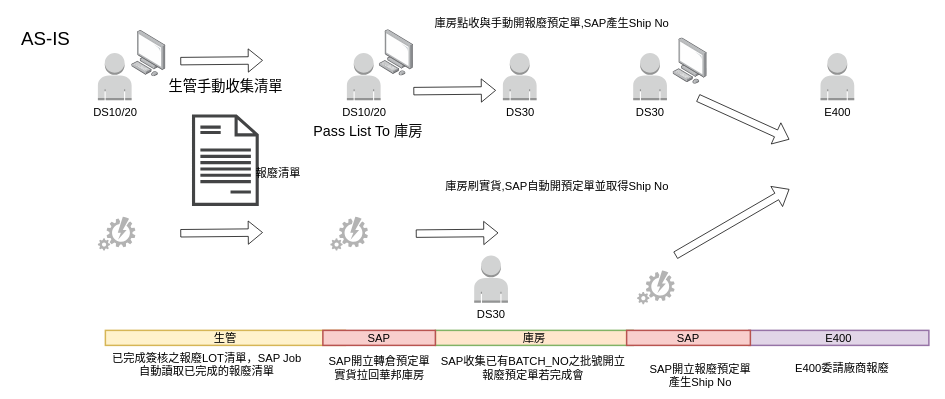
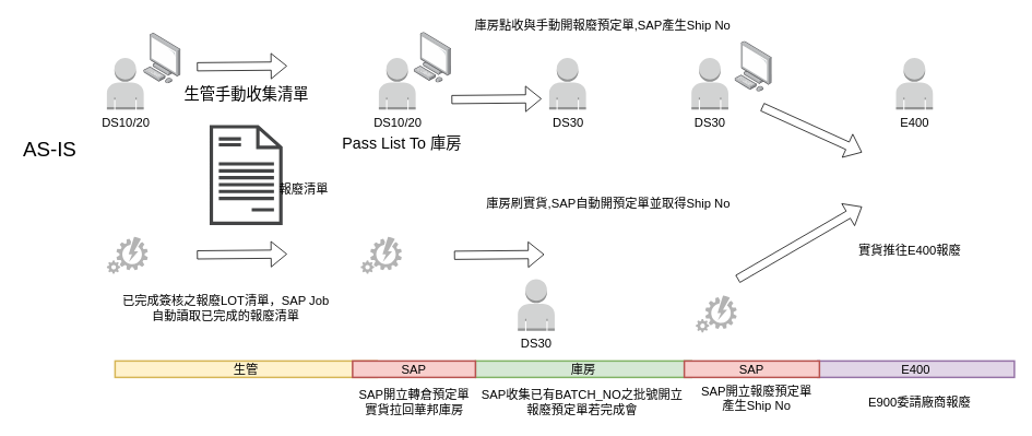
  <mxCell id="0" />
  <mxCell id="1" parent="0" />
  <mxCell id="2" value="DS10/20" style="outlineConnect=0;dashed=0;verticalLabelPosition=bottom;verticalAlign=top;align=center;html=1;shape=mxgraph.aws3.user;fillColor=#D2D3D3;gradientColor=none;strokeWidth=2;fontSize=15;" vertex="1" parent="1"><mxGeometry x="462" y="70" width="45" height="63" as="geometry" /></mxCell>
  <mxCell id="3" value="DS30" style="outlineConnect=0;dashed=0;verticalLabelPosition=bottom;verticalAlign=top;align=center;html=1;shape=mxgraph.aws3.user;fillColor=#D2D3D3;gradientColor=none;strokeWidth=2;fontSize=15;" vertex="1" parent="1"><mxGeometry x="670" y="70" width="45" height="63" as="geometry" /></mxCell>
  <mxCell id="4" value="" style="group;strokeWidth=2;fontSize=15;" vertex="1" connectable="0" parent="1"><mxGeometry x="730" y="80" width="106" height="91" as="geometry" /></mxCell>
  <mxCell id="5" value="" style="shape=image;html=1;verticalAlign=top;verticalLabelPosition=bottom;labelBackgroundColor=#ffffff;imageAspect=0;aspect=fixed;image=https://cdn1.iconfinder.com/data/icons/Futurosoft%20Icons%200.5.2/128x128/apps/kthememgr.png;strokeWidth=2;fontSize=15;" vertex="1" parent="4"><mxGeometry x="30" width="58" height="58" as="geometry" /></mxCell>
  <mxCell id="6" value="" style="shape=image;html=1;verticalAlign=top;verticalLabelPosition=bottom;labelBackgroundColor=#ffffff;imageAspect=0;aspect=fixed;image=https://cdn1.iconfinder.com/data/icons/Futurosoft%20Icons%200.5.2/128x128/apps/kthememgr.png;strokeWidth=2;fontSize=15;" vertex="1" parent="4"><mxGeometry y="33" width="58" height="58" as="geometry" /></mxCell>
  <mxCell id="7" value="" style="shape=image;html=1;verticalAlign=top;verticalLabelPosition=bottom;labelBackgroundColor=#ffffff;imageAspect=0;aspect=fixed;image=https://cdn1.iconfinder.com/data/icons/Futurosoft%20Icons%200.5.2/128x128/apps/kthememgr.png;strokeWidth=2;fontSize=15;" vertex="1" parent="4"><mxGeometry x="50" y="33" width="56" height="56" as="geometry" /></mxCell>
  <mxCell id="8" value="" style="group;strokeWidth=2;fontSize=15;" vertex="1" connectable="0" parent="1"><mxGeometry x="737.75" y="290" width="106" height="91" as="geometry" /></mxCell>
  <mxCell id="9" value="" style="shape=image;html=1;verticalAlign=top;verticalLabelPosition=bottom;labelBackgroundColor=#ffffff;imageAspect=0;aspect=fixed;image=https://cdn1.iconfinder.com/data/icons/Futurosoft%20Icons%200.5.2/128x128/apps/kthememgr.png;strokeWidth=2;fontSize=15;" vertex="1" parent="8"><mxGeometry x="30" width="58" height="58" as="geometry" /></mxCell>
  <mxCell id="10" value="" style="shape=image;html=1;verticalAlign=top;verticalLabelPosition=bottom;labelBackgroundColor=#ffffff;imageAspect=0;aspect=fixed;image=https://cdn1.iconfinder.com/data/icons/Futurosoft%20Icons%200.5.2/128x128/apps/kthememgr.png;strokeWidth=2;fontSize=15;" vertex="1" parent="8"><mxGeometry y="33" width="58" height="58" as="geometry" /></mxCell>
  <mxCell id="11" value="" style="shape=image;html=1;verticalAlign=top;verticalLabelPosition=bottom;labelBackgroundColor=#ffffff;imageAspect=0;aspect=fixed;image=https://cdn1.iconfinder.com/data/icons/Futurosoft%20Icons%200.5.2/128x128/apps/kthememgr.png;strokeWidth=2;fontSize=15;" vertex="1" parent="8"><mxGeometry x="50" y="33" width="56" height="56" as="geometry" /></mxCell>
- <mxCell id="12" value="庫房" style="rounded=0;whiteSpace=wrap;html=1;strokeWidth=2;fontSize=15;fillColor=#ffe6cc;strokeColor=#82b366;" vertex="1" parent="1"><mxGeometry x="580" y="440" width="263.75" height="20" as="geometry" /></mxCell>
+ <mxCell id="12" value="庫房" style="rounded=0;whiteSpace=wrap;html=1;strokeWidth=2;fontSize=15;fillColor=#d5e8d4;strokeColor=#82b366;" vertex="1" parent="1"><mxGeometry x="580" y="440" width="263.75" height="20" as="geometry" /></mxCell>
  <mxCell id="13" value="E400" style="rounded=0;whiteSpace=wrap;html=1;strokeWidth=2;fontSize=15;fillColor=#e1d5e7;strokeColor=#9673a6;" vertex="1" parent="1"><mxGeometry x="998" y="440" width="240" height="20" as="geometry" /></mxCell>
  <mxCell id="14" value="生管" style="rounded=0;whiteSpace=wrap;html=1;strokeWidth=2;fontSize=15;fillColor=#fff2cc;strokeColor=#d6b656;" vertex="1" parent="1"><mxGeometry x="140" y="440" width="320" height="20" as="geometry" /></mxCell>
  <mxCell id="15" value="E400" style="outlineConnect=0;dashed=0;verticalLabelPosition=bottom;verticalAlign=top;align=center;html=1;shape=mxgraph.aws3.user;fillColor=#D2D3D3;gradientColor=none;strokeWidth=2;fontSize=15;" vertex="1" parent="1"><mxGeometry x="1093.5" y="70" width="45" height="63" as="geometry" /></mxCell>
  <mxCell id="16" value="庫房點收與手動開報廢預定單,SAP產生Ship No" style="text;html=1;align=center;verticalAlign=middle;resizable=0;points=[];autosize=1;strokeColor=none;fillColor=none;strokeWidth=2;fontSize=15;" vertex="1" parent="1"><mxGeometry x="570" y="20" width="330" height="20" as="geometry" /></mxCell>
  <mxCell id="17" value="庫房刷實貨,SAP自動開預定單並取得Ship No" style="text;html=1;align=center;verticalAlign=middle;resizable=0;points=[];autosize=1;strokeColor=none;fillColor=none;strokeWidth=2;fontSize=15;" vertex="1" parent="1"><mxGeometry x="586.75" y="236.5" width="310" height="20" as="geometry" /></mxCell>
  <mxCell id="18" value="" style="shape=image;html=1;verticalAlign=top;verticalLabelPosition=bottom;labelBackgroundColor=#ffffff;imageAspect=0;aspect=fixed;image=https://cdn4.iconfinder.com/data/icons/meBaze-Freebies/128/recycle.png;strokeWidth=2;fontSize=15;" vertex="1" parent="1"><mxGeometry x="1052" y="150.5" width="128" height="128" as="geometry" /></mxCell>
  <mxCell id="19" value="" style="sketch=0;pointerEvents=1;shadow=0;dashed=0;html=1;strokeColor=none;fillColor=#434445;aspect=fixed;labelPosition=center;verticalLabelPosition=bottom;verticalAlign=top;align=center;outlineConnect=0;shape=mxgraph.vvd.document;strokeWidth=2;fontSize=15;" vertex="1" parent="1"><mxGeometry x="255.47" y="152" width="89.06" height="122" as="geometry" /></mxCell>
  <mxCell id="20" value="報廢清單" style="text;html=1;align=center;verticalAlign=middle;resizable=0;points=[];autosize=1;strokeColor=none;fillColor=none;strokeWidth=2;fontSize=15;" vertex="1" parent="1"><mxGeometry x="330" y="220" width="80" height="20" as="geometry" /></mxCell>
- <mxCell id="21" value="&lt;font style=&quot;font-size: 25px;&quot;&gt;AS-IS&lt;/font&gt;" style="text;html=1;align=center;verticalAlign=middle;resizable=0;points=[];autosize=1;strokeColor=none;fillColor=none;strokeWidth=2;fontSize=25;" vertex="1" parent="1"><mxGeometry x="20" y="30" width="80" height="40" as="geometry" /></mxCell>
+ <mxCell id="21" value="&lt;font style=&quot;font-size: 25px;&quot;&gt;AS-IS&lt;/font&gt;" style="text;html=1;align=center;verticalAlign=middle;resizable=0;points=[];autosize=1;strokeColor=none;fillColor=none;strokeWidth=2;fontSize=25;" vertex="1" parent="1"><mxGeometry x="20" y="160" width="80" height="40" as="geometry" /></mxCell>
  <mxCell id="22" value="SAP" style="rounded=0;whiteSpace=wrap;html=1;strokeWidth=2;fontSize=15;fillColor=#f8cecc;strokeColor=#b85450;" vertex="1" parent="1"><mxGeometry x="430" y="440" width="150" height="20" as="geometry" /></mxCell>
  <mxCell id="23" value="SAP" style="rounded=0;whiteSpace=wrap;html=1;strokeWidth=2;fontSize=15;fillColor=#f8cecc;strokeColor=#b85450;" vertex="1" parent="1"><mxGeometry x="835" y="440" width="165" height="20" as="geometry" /></mxCell>
  <mxCell id="24" value="" style="shape=flexArrow;endArrow=classic;html=1;rounded=0;fontSize=25;" edge="1" parent="1"><mxGeometry width="50" height="50" relative="1" as="geometry"><mxPoint x="554" y="311" as="sourcePoint" /><mxPoint x="664" y="310" as="targetPoint" /></mxGeometry></mxCell>
  <mxCell id="25" value="" style="shape=flexArrow;endArrow=classic;html=1;rounded=0;fontSize=25;" edge="1" parent="1"><mxGeometry width="50" height="50" relative="1" as="geometry"><mxPoint x="550.75" y="121" as="sourcePoint" /><mxPoint x="660.75" y="120" as="targetPoint" /></mxGeometry></mxCell>
  <mxCell id="26" value="" style="shape=flexArrow;endArrow=classic;html=1;rounded=0;fontSize=25;" edge="1" parent="1" target="18"><mxGeometry width="50" height="50" relative="1" as="geometry"><mxPoint x="930" y="130" as="sourcePoint" /><mxPoint x="980" y="119" as="targetPoint" /></mxGeometry></mxCell>
  <mxCell id="27" value="" style="shape=flexArrow;endArrow=classic;html=1;rounded=0;fontSize=25;" edge="1" parent="1" target="18"><mxGeometry width="50" height="50" relative="1" as="geometry"><mxPoint x="900" y="340" as="sourcePoint" /><mxPoint x="990" y="323.5" as="targetPoint" /></mxGeometry></mxCell>
- <mxCell id="28" value="已完成簽核之報廢LOT清單，SAP Job &lt;br style=&quot;font-size: 15px;&quot;&gt;自動讀取已完成的報廢清單" style="text;html=1;align=center;verticalAlign=middle;resizable=0;points=[];autosize=1;strokeColor=none;fillColor=none;fontSize=15;" vertex="1" parent="1"><mxGeometry x="140" y="465" width="270" height="40" as="geometry" /></mxCell>
+ <mxCell id="28" value="已完成簽核之報廢LOT清單，SAP Job &lt;br style=&quot;font-size: 15px;&quot;&gt;自動讀取已完成的報廢清單" style="text;html=1;align=center;verticalAlign=middle;resizable=0;points=[];autosize=1;strokeColor=none;fillColor=none;fontSize=15;" vertex="1" parent="1"><mxGeometry x="140" y="355" width="270" height="40" as="geometry" /></mxCell>
  <mxCell id="29" value="生管手動收集清單" style="text;html=1;align=center;verticalAlign=middle;resizable=0;points=[];autosize=1;strokeColor=none;fillColor=none;fontSize=19;" vertex="1" parent="1"><mxGeometry x="215" y="99.5" width="170" height="30" as="geometry" /></mxCell>
  <mxCell id="30" value="DS10/20" style="outlineConnect=0;dashed=0;verticalLabelPosition=bottom;verticalAlign=top;align=center;html=1;shape=mxgraph.aws3.user;fillColor=#D2D3D3;gradientColor=none;strokeWidth=2;fontSize=15;" vertex="1" parent="1"><mxGeometry x="130" y="70" width="45" height="63" as="geometry" /></mxCell>
  <mxCell id="31" value="DS30" style="outlineConnect=0;dashed=0;verticalLabelPosition=bottom;verticalAlign=top;align=center;html=1;shape=mxgraph.aws3.user;fillColor=#D2D3D3;gradientColor=none;strokeWidth=2;fontSize=15;" vertex="1" parent="1"><mxGeometry x="843.75" y="70" width="45" height="63" as="geometry" /></mxCell>
  <mxCell id="32" value="" style="points=[];aspect=fixed;html=1;align=center;shadow=0;dashed=0;image;image=img/lib/allied_telesis/computer_and_terminals/Personal_Computer.svg;fontSize=19;strokeWidth=2;" vertex="1" parent="1"><mxGeometry x="896.75" y="50" width="45.6" height="61.8" as="geometry" /></mxCell>
  <mxCell id="33" value="" style="points=[];aspect=fixed;html=1;align=center;shadow=0;dashed=0;image;image=img/lib/allied_telesis/computer_and_terminals/Personal_Computer.svg;fontSize=19;strokeWidth=2;" vertex="1" parent="1"><mxGeometry x="505" y="39" width="45.6" height="61.8" as="geometry" /></mxCell>
  <mxCell id="34" value="" style="points=[];aspect=fixed;html=1;align=center;shadow=0;dashed=0;image;image=img/lib/allied_telesis/computer_and_terminals/Personal_Computer.svg;fontSize=19;strokeWidth=2;" vertex="1" parent="1"><mxGeometry x="175" y="40" width="45.6" height="61.8" as="geometry" /></mxCell>
  <mxCell id="35" value="" style="verticalLabelPosition=bottom;html=1;verticalAlign=top;align=center;strokeColor=none;fillColor=#B3B3B3;shape=mxgraph.azure.automation;pointerEvents=1;fontSize=19;" vertex="1" parent="1"><mxGeometry x="130" y="288.5" width="50" height="45" as="geometry" /></mxCell>
  <mxCell id="36" value="" style="verticalLabelPosition=bottom;html=1;verticalAlign=top;align=center;strokeColor=none;fillColor=#B3B3B3;shape=mxgraph.azure.automation;pointerEvents=1;fontSize=19;" vertex="1" parent="1"><mxGeometry x="849" y="360" width="50" height="45" as="geometry" /></mxCell>
  <mxCell id="37" value="" style="verticalLabelPosition=bottom;html=1;verticalAlign=top;align=center;strokeColor=none;fillColor=#B3B3B3;shape=mxgraph.azure.automation;pointerEvents=1;fontSize=19;" vertex="1" parent="1"><mxGeometry x="440" y="288.5" width="50" height="45" as="geometry" /></mxCell>
  <mxCell id="38" value="Pass List To 庫房" style="text;html=1;align=center;verticalAlign=middle;resizable=0;points=[];autosize=1;strokeColor=none;fillColor=none;fontSize=19;" vertex="1" parent="1"><mxGeometry x="410" y="160" width="160" height="30" as="geometry" /></mxCell>
  <mxCell id="39" value="" style="shape=flexArrow;endArrow=classic;html=1;rounded=0;fontSize=25;" edge="1" parent="1"><mxGeometry width="50" height="50" relative="1" as="geometry"><mxPoint x="240" y="310.5" as="sourcePoint" /><mxPoint x="350" y="309.5" as="targetPoint" /></mxGeometry></mxCell>
  <mxCell id="40" value="" style="shape=flexArrow;endArrow=classic;html=1;rounded=0;fontSize=25;" edge="1" parent="1"><mxGeometry width="50" height="50" relative="1" as="geometry"><mxPoint x="240" y="81" as="sourcePoint" /><mxPoint x="350" y="80" as="targetPoint" /></mxGeometry></mxCell>
+ <mxCell id="41" value="&lt;font style=&quot;font-size: 15px&quot;&gt;實貨推往E400報廢&lt;/font&gt;" style="text;html=1;align=center;verticalAlign=middle;resizable=0;points=[];autosize=1;strokeColor=none;fillColor=none;fontSize=19;" vertex="1" parent="1"><mxGeometry x="1040" y="288.5" width="140" height="30" as="geometry" /></mxCell>
  <mxCell id="42" value="SAP收集已有BATCH_NO之批號開立&lt;br&gt;報廢預定單若完成會" style="text;html=1;align=center;verticalAlign=middle;resizable=0;points=[];autosize=1;strokeColor=none;fillColor=none;fontSize=15;" vertex="1" parent="1"><mxGeometry x="580" y="470" width="260" height="40" as="geometry" /></mxCell>
  <mxCell id="43" value="SAP開立轉倉預定單&lt;br&gt;實貨拉回華邦庫房" style="text;html=1;align=center;verticalAlign=middle;resizable=0;points=[];autosize=1;strokeColor=none;fillColor=none;fontSize=15;" vertex="1" parent="1"><mxGeometry x="430" y="470" width="150" height="40" as="geometry" /></mxCell>
- <mxCell id="44" value="SAP開立報廢預定單&lt;br&gt;產生Ship No" style="text;html=1;align=center;verticalAlign=middle;resizable=0;points=[];autosize=1;strokeColor=none;fillColor=none;fontSize=15;" vertex="1" parent="1"><mxGeometry x="858" y="480" width="150" height="40" as="geometry" /></mxCell>
- <mxCell id="45" value="E400委請廠商報廢" style="text;html=1;align=center;verticalAlign=middle;resizable=0;points=[];autosize=1;strokeColor=none;fillColor=none;fontSize=15;" vertex="1" parent="1"><mxGeometry x="1051.5" y="480" width="140" height="20" as="geometry" /></mxCell>
+ <mxCell id="44" value="SAP開立報廢預定單&lt;br&gt;產生Ship No" style="text;html=1;align=center;verticalAlign=middle;resizable=0;points=[];autosize=1;strokeColor=none;fillColor=none;fontSize=15;" vertex="1" parent="1"><mxGeometry x="848" y="465" width="150" height="40" as="geometry" /></mxCell>
+ <mxCell id="45" value="E900委請廠商報廢" style="text;html=1;align=center;verticalAlign=middle;resizable=0;points=[];autosize=1;strokeColor=none;fillColor=none;fontSize=15;" vertex="1" parent="1"><mxGeometry x="1051.5" y="480" width="140" height="20" as="geometry" /></mxCell>
  <mxCell id="46" value="DS30" style="outlineConnect=0;dashed=0;verticalLabelPosition=bottom;verticalAlign=top;align=center;html=1;shape=mxgraph.aws3.user;fillColor=#D2D3D3;gradientColor=none;strokeWidth=2;fontSize=15;" vertex="1" parent="1"><mxGeometry x="631.75" y="340" width="45" height="63" as="geometry" /></mxCell>
  <mxCell id="47" value="" style="shape=image;html=1;verticalAlign=top;verticalLabelPosition=bottom;labelBackgroundColor=#ffffff;imageAspect=0;aspect=fixed;image=https://cdn2.iconfinder.com/data/icons/mobile-and-internet-business/285/qr_code-128.png;strokeWidth=2;fontSize=15;" vertex="1" parent="1"><mxGeometry x="676.75" y="280" width="88" height="88" as="geometry" /></mxCell>
